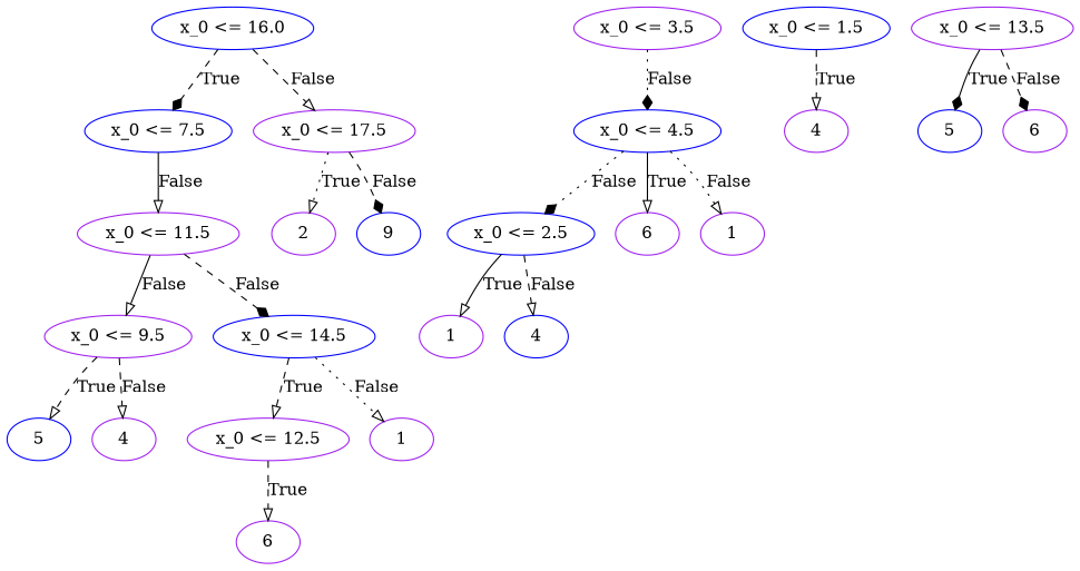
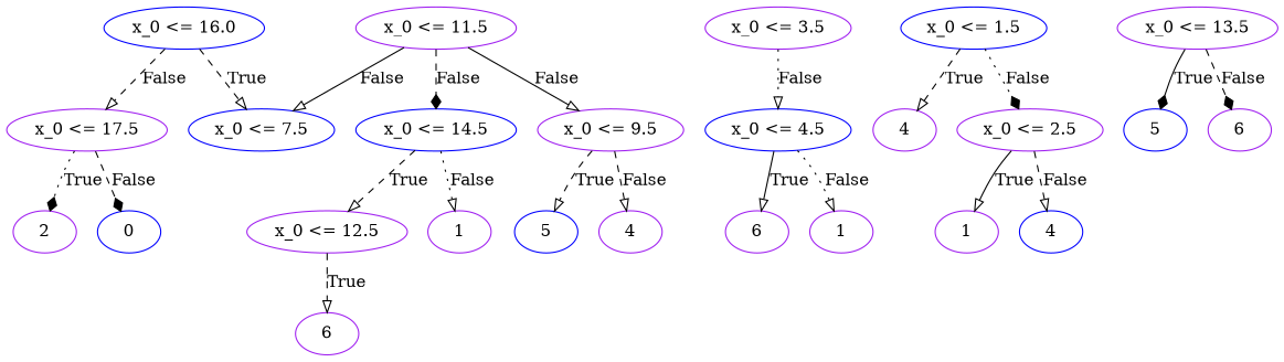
  digraph {
    node [color=purple]
    edge [arrowhead=onormal style=dashed]
    n1 [color=blue label="x_0 <= 16.0"]
    n2 [color=blue label="x_0 <= 7.5"]
    n3 [label="x_0 <= 17.5"]
    n4 [label="x_0 <= 11.5"]
    n5 [label=2]
-   n6 [color=blue label=9]
+   n6 [color=blue label=0]
    n7 [label="x_0 <= 3.5"]
    n8 [color=blue label="x_0 <= 4.5"]
    n9 [label="x_0 <= 9.5"]
    n10 [color=blue label="x_0 <= 14.5"]
    n11 [color=blue label="x_0 <= 1.5"]
    n12 [label=4]
-   n13 [color=blue label="x_0 <= 2.5"]
+   n13 [label="x_0 <= 2.5"]
    n14 [label=6]
    n15 [label=1]
    n16 [label=1]
    n17 [color=blue label=4]
    n18 [color=blue label=5]
    n19 [label=4]
    n20 [label="x_0 <= 12.5"]
    n21 [label=1]
    n22 [label=6]
    n23 [label="x_0 <= 13.5"]
    n24 [color=blue label=5]
    n25 [label=6]
-   n1 -> n2 [arrowhead=diamond label=True]
+   n1 -> n2 [label=True]
    n1 -> n3 [label=False]
-   n2 -> n4 [label=False style=solid]
-   n3 -> n5 [label=True style=dotted]
+   n4 -> n2 [label=False style=solid]
+   n3 -> n5 [arrowhead=diamond label=True style=dotted]
    n3 -> n6 [arrowhead=diamond label=False]
    n4 -> n9 [label=False style=solid]
    n4 -> n10 [arrowhead=diamond label=False]
-   n7 -> n8 [arrowhead=diamond label=False style=dotted]
+   n7 -> n8 [label=False style=dotted]
    n8 -> n14 [label=True style=solid]
    n8 -> n15 [label=False style=dotted]
    n9 -> n18 [label=True]
    n9 -> n19 [label=False]
    n10 -> n20 [label=True]
    n10 -> n21 [label=False style=dotted]
    n11 -> n12 [label=True]
-   n8 -> n13 [arrowhead=diamond label=False style=dotted]
+   n11 -> n13 [arrowhead=diamond label=False style=dotted]
    n13 -> n16 [label=True style=solid]
    n13 -> n17 [label=False]
    n20 -> n22 [label=True]
    n23 -> n24 [arrowhead=diamond label=True style=solid]
    n23 -> n25 [arrowhead=diamond label=False]
  }
